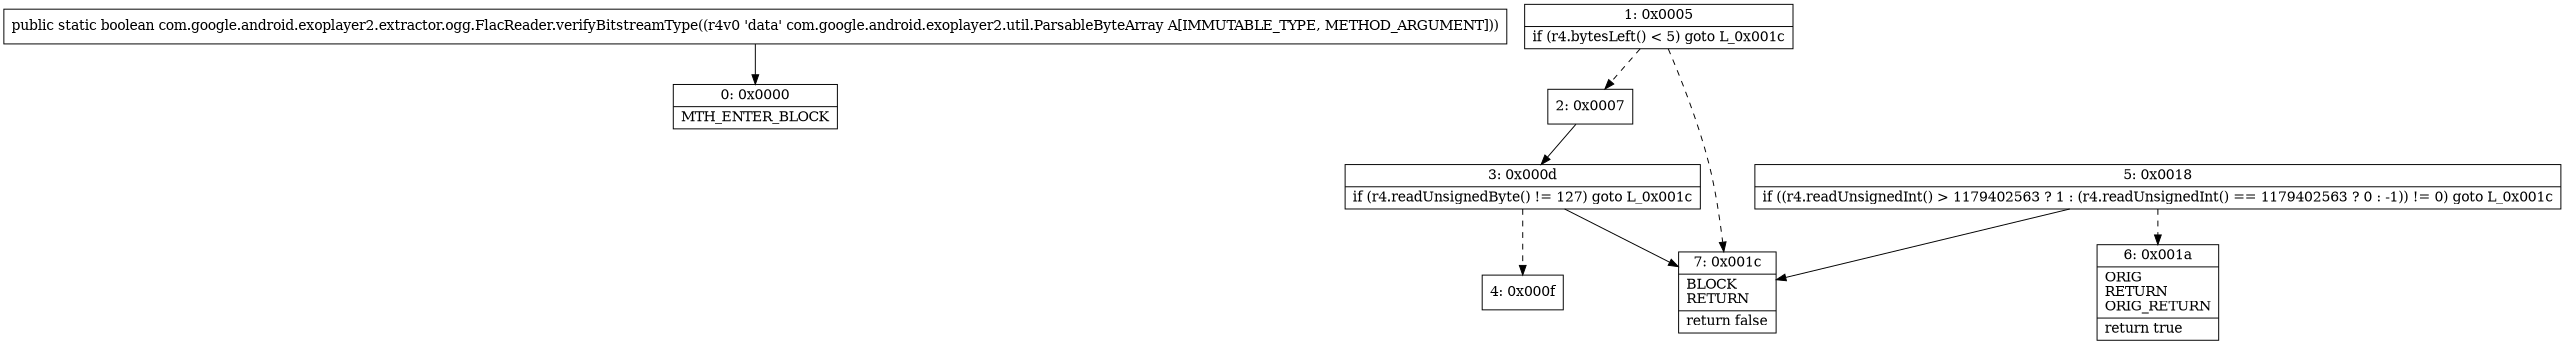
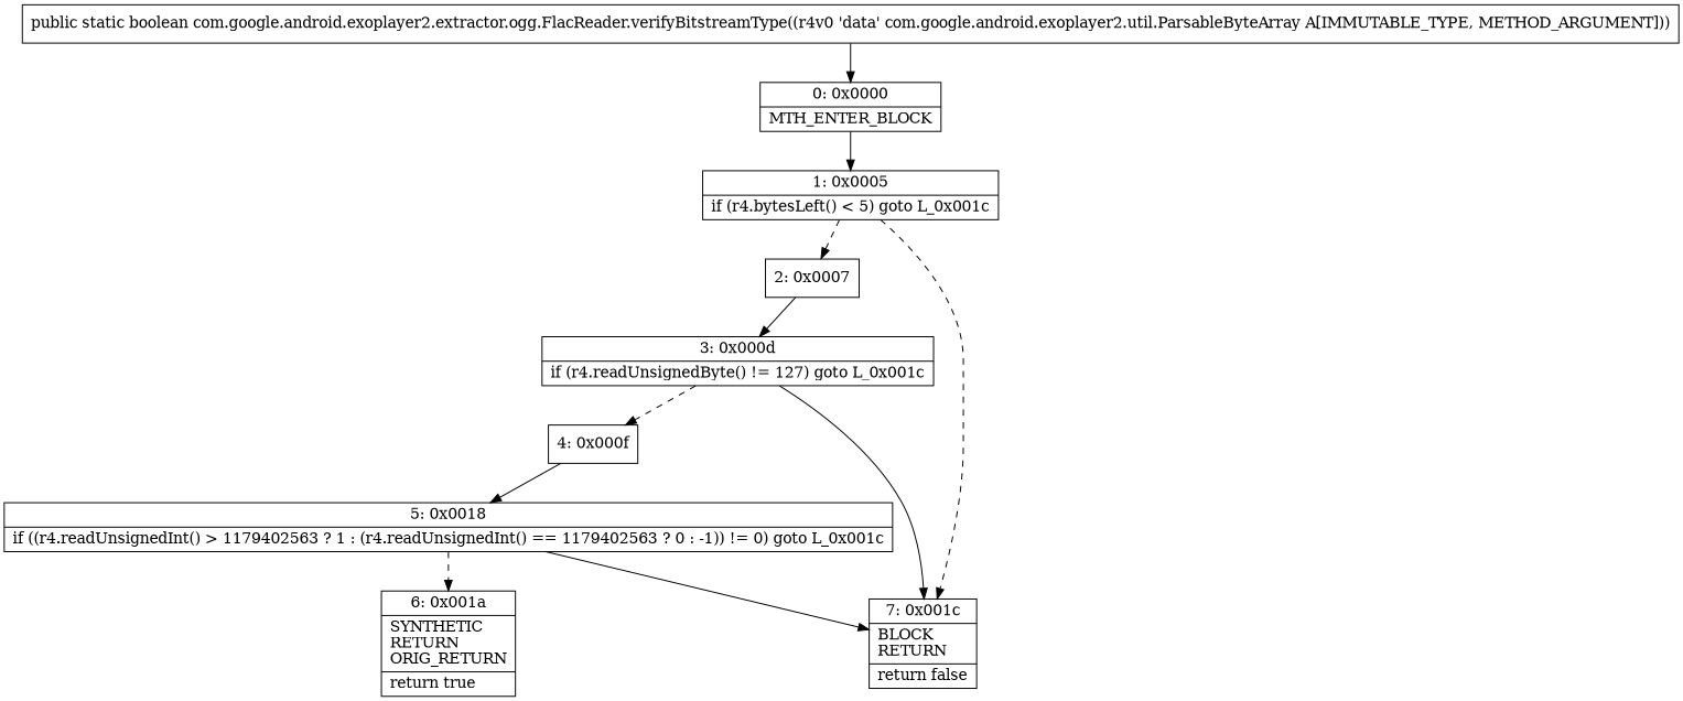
  digraph {
    node [shape=record]
    n1 [label="{0\:\ 0x0000|MTH_ENTER_BLOCK\l}"]
    n2 [label="{1\:\ 0x0005|if (r4.bytesLeft() \< 5) goto L_0x001c\l}"]
    n3 [label="{2\:\ 0x0007}"]
    n4 [label="{7\:\ 0x001c|BLOCK\lRETURN\l|return false\l}"]
    n5 [label="{3\:\ 0x000d|if (r4.readUnsignedByte() != 127) goto L_0x001c\l}"]
    n6 [label="{4\:\ 0x000f}"]
    n7 [label="{5\:\ 0x0018|if ((r4.readUnsignedInt() \> 1179402563 ? 1 : (r4.readUnsignedInt() == 1179402563 ? 0 : \-1)) != 0) goto L_0x001c\l}"]
-   n8 [label="{6\:\ 0x001a|ORIG\lRETURN\lORIG_RETURN\l|return true\l}"]
+   n8 [label="{6\:\ 0x001a|SYNTHETIC\lRETURN\lORIG_RETURN\l|return true\l}"]
    n9 [label="{public static boolean com.google.android.exoplayer2.extractor.ogg.FlacReader.verifyBitstreamType((r4v0 'data' com.google.android.exoplayer2.util.ParsableByteArray A[IMMUTABLE_TYPE, METHOD_ARGUMENT])) }"]
+   n1 -> n2
    n2 -> n3 [style=dashed]
    n2 -> n4 [style=dashed]
    n3 -> n5
    n5 -> n4
    n5 -> n6 [style=dashed]
+   n6 -> n7
    n7 -> n4
    n7 -> n8 [style=dashed]
    n9 -> n1
  }
